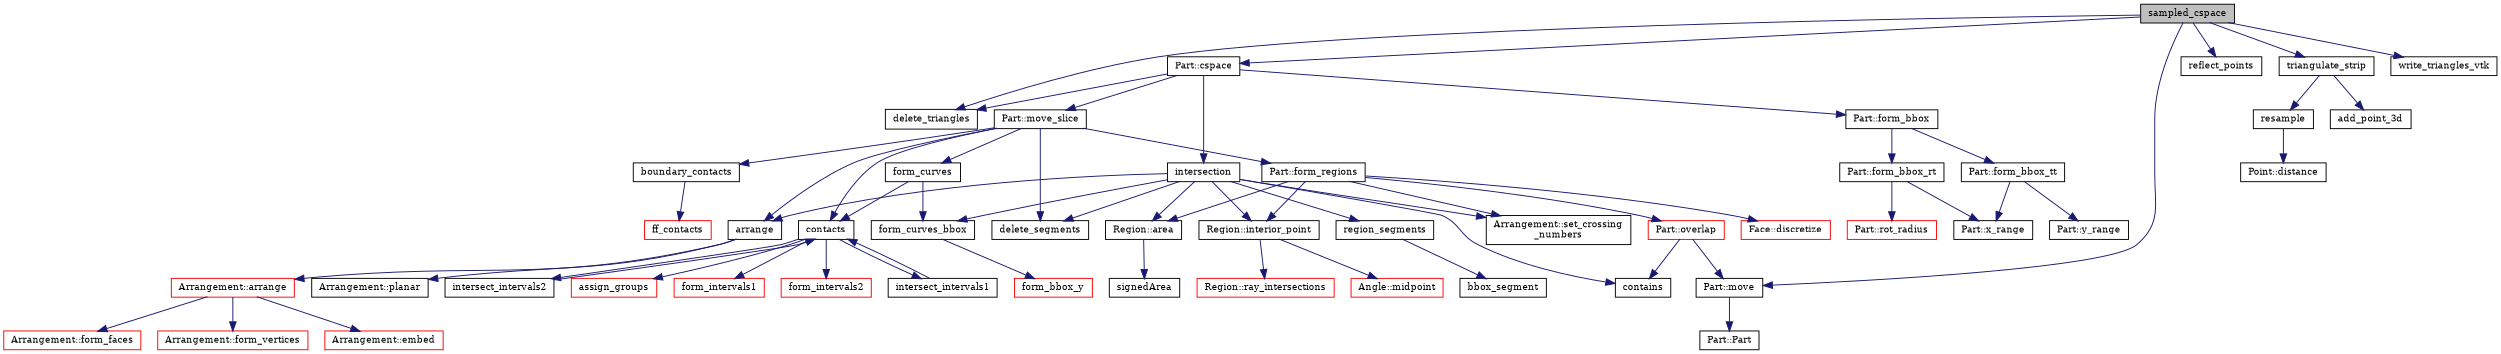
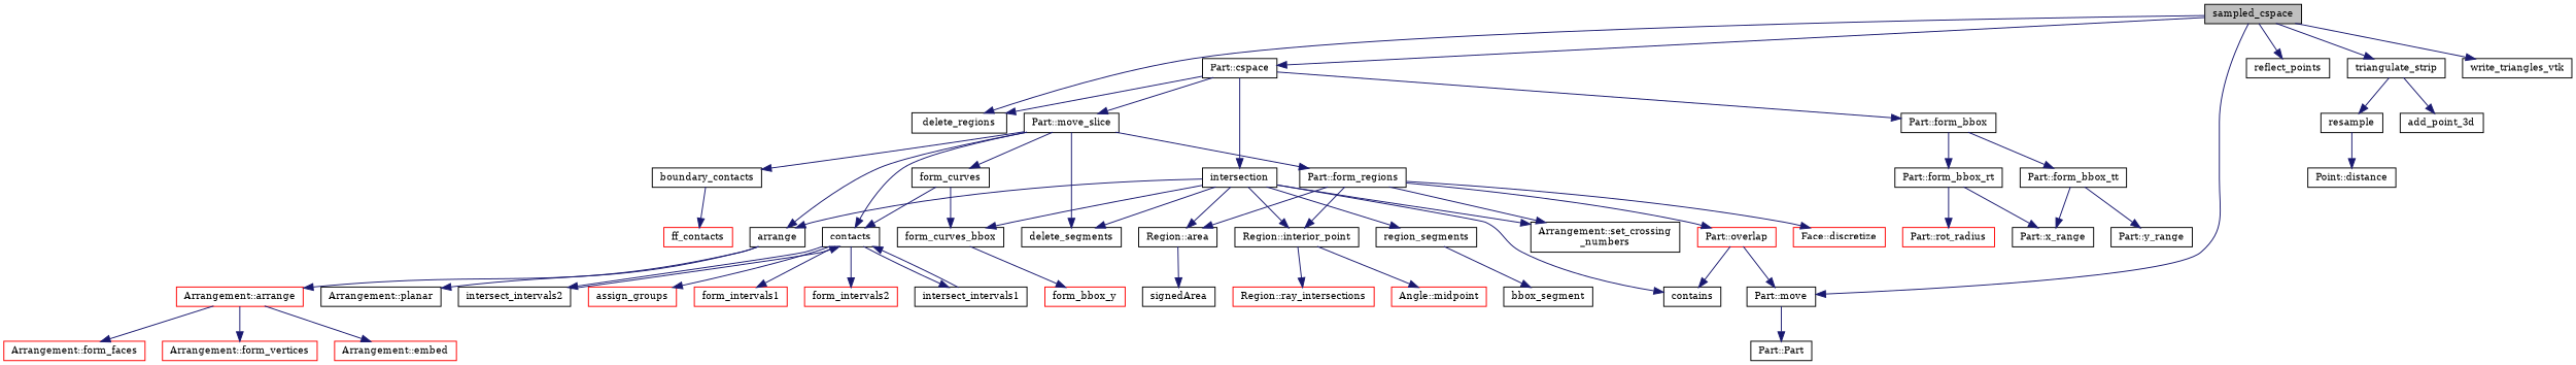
  digraph {
    fontname="DejaVu Serif"
    rankdir=TB
    node [color=black fillcolor=white fontname="DejaVu Serif" fontsize=10 shape=record style=filled]
    edge [color=midnightblue fontname="DejaVu Serif" fontsize=10 labelfontname=Helvetica labelfontsize=10 style=solid]
    n1 [fillcolor=grey75 fontcolor=black height=0.2 label=sampled_cspace width=0.4]
    n2 [height=0.2 label="Part::cspace" width=0.4]
    n3 [height=0.2 label="Part::move" width=0.4]
-   n4 [height=0.2 label=delete_triangles width=0.4]
+   n4 [height=0.2 label=delete_regions width=0.4]
    n5 [height=0.2 label=reflect_points width=0.4]
    n6 [height=0.2 label=triangulate_strip width=0.4]
    n7 [height=0.2 label=write_triangles_vtk width=0.4]
    n8 [height=0.2 label="Part::move_slice" width=0.4]
    n9 [height=0.2 label="Part::form_bbox" width=0.4]
    n10 [height=0.2 label=intersection width=0.4]
    n11 [height=0.2 label="Part::Part" width=0.4]
    n12 [height=0.2 label=add_point_3d width=0.4]
    n13 [height=0.2 label=resample width=0.4]
    n14 [height=0.2 label=arrange width=0.4]
    n15 [height=0.2 label=boundary_contacts width=0.4]
    n16 [height=0.2 label=contacts width=0.4]
    n17 [height=0.2 label=delete_segments width=0.4]
    n18 [height=0.2 label=form_curves width=0.4]
    n19 [height=0.2 label="Part::form_regions" width=0.4]
    n20 [height=0.2 label="Part::form_bbox_rt" width=0.4]
    n21 [height=0.2 label="Part::form_bbox_tt" width=0.4]
    n22 [height=0.2 label=form_curves_bbox width=0.4]
    n23 [height=0.2 label="Region::area" width=0.4]
    n24 [height=0.2 label="Region::interior_point" width=0.4]
    n25 [height=0.2 label="Arrangement::set_crossing\l_numbers" width=0.4]
    n26 [height=0.2 label=contains width=0.4]
    n27 [height=0.2 label=region_segments width=0.4]
    n28 [color=red height=0.2 label="Arrangement::arrange" width=0.4]
    n29 [height=0.2 label="Arrangement::planar" width=0.4]
    n30 [color=red height=0.2 label=ff_contacts width=0.4]
    n31 [color=red height=0.2 label=assign_groups width=0.4]
    n32 [color=red height=0.2 label=form_intervals1 width=0.4]
    n33 [color=red height=0.2 label=form_intervals2 width=0.4]
    n34 [height=0.2 label=intersect_intervals1 width=0.4]
    n35 [height=0.2 label=intersect_intervals2 width=0.4]
    n36 [color=red height=0.2 label="Face::discretize" width=0.4]
    n37 [color=red height=0.2 label="Part::overlap" width=0.4]
    n38 [color=red height=0.2 label="Arrangement::embed" width=0.4]
    n39 [color=red height=0.2 label="Arrangement::form_faces" width=0.4]
    n40 [color=red height=0.2 label="Arrangement::form_vertices" width=0.4]
    n41 [color=red height=0.2 label=form_bbox_y width=0.4]
    n42 [height=0.2 label=signedArea width=0.4]
    n43 [color=red height=0.2 label="Angle::midpoint" width=0.4]
    n44 [color=red height=0.2 label="Region::ray_intersections" width=0.4]
    n45 [color=red height=0.2 label="Part::rot_radius" width=0.4]
    n46 [height=0.2 label="Part::x_range" width=0.4]
    n47 [height=0.2 label="Part::y_range" width=0.4]
    n48 [height=0.2 label=bbox_segment width=0.4]
    n49 [height=0.2 label="Point::distance" width=0.4]
    n1 -> n2
    n1 -> n3
    n1 -> n4
    n1 -> n5
    n1 -> n6
    n1 -> n7
    n2 -> n4
    n2 -> n8
    n2 -> n9
    n2 -> n10
    n3 -> n11
    n6 -> n12
    n6 -> n13
    n8 -> n14
    n8 -> n15
    n8 -> n16
    n8 -> n17
    n8 -> n18
    n8 -> n19
    n9 -> n20
    n9 -> n21
    n10 -> n14
    n10 -> n17
    n10 -> n22
    n10 -> n23
    n10 -> n24
    n10 -> n25
    n10 -> n26
    n10 -> n27
    n13 -> n49
    n14 -> n28
    n14 -> n29
    n15 -> n30
    n16 -> n31
    n16 -> n32
    n16 -> n33
    n16 -> n34
    n16 -> n35
    n18 -> n16
    n18 -> n22
    n19 -> n23
    n19 -> n24
    n19 -> n25
    n19 -> n36
    n19 -> n37
    n20 -> n45
    n20 -> n46
    n21 -> n46
    n21 -> n47
    n22 -> n41
    n23 -> n42
    n24 -> n43
    n24 -> n44
    n27 -> n48
    n28 -> n38
    n28 -> n39
    n28 -> n40
    n34 -> n16
    n35 -> n16
    n37 -> n3
    n37 -> n26
  }
